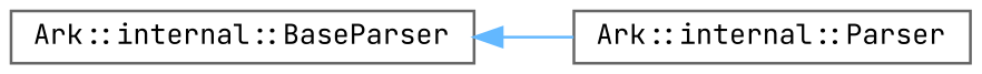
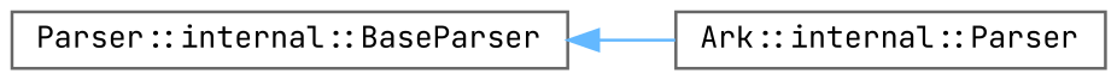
  digraph {
    rankdir=LR
    fontname="JetBrains Mono"
    node [color=grey40 fillcolor=white fontname="JetBrains Mono" fontsize=10 shape=box style=filled]
-   n1 [height=0.2 label="Ark::internal::BaseParser" width=0.4]
+   n1 [height=0.2 label="Parser::internal::BaseParser" width=0.4]
    n2 [height=0.2 label="Ark::internal::Parser" width=0.4]
    n1 -> n2 [color=steelblue1 dir=back fontname="JetBrains Mono" fontsize=10 labelfontname=Helvetica labelfontsize=10 style=solid]
  }
